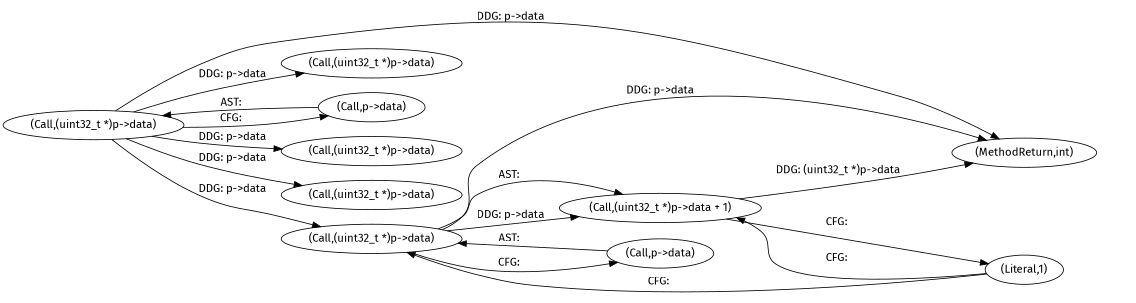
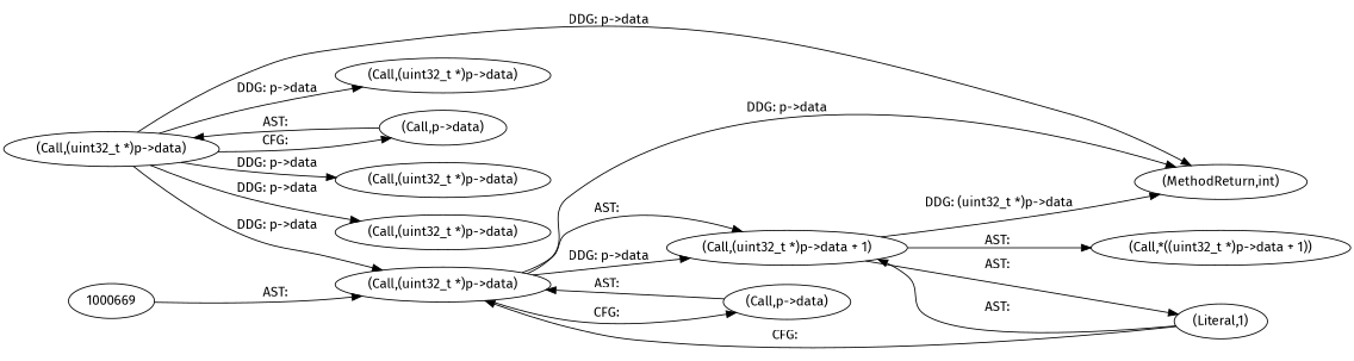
  digraph {
    fontname="Fira Sans"
    rankdir=LR
    node [fontname="Fira Sans"]
    edge [fontname="Fira Sans"]
    n1 [label="(Call,(uint32_t *)p->data)"]
    n2 [label="(Call,(uint32_t *)p->data + 1)"]
    n3 [label="(MethodReturn,int)"]
    n4 [label="(Call,p->data)"]
    n5 [label="(Literal,1)"]
+   n6 [label="(Call,*((uint32_t *)p->data + 1))"]
    n7 [label="(Call,(uint32_t *)p->data)"]
    n8 [label="(Call,(uint32_t *)p->data)"]
    n9 [label="(Call,(uint32_t *)p->data)"]
    n10 [label="(Call,(uint32_t *)p->data)"]
    n11 [label="(Call,p->data)"]
+   1000669
    n1 -> n2 [label="AST: "]
    n1 -> n2 [label="DDG: p->data"]
    n1 -> n3 [label="DDG: p->data"]
    n1 -> n4 [label="CFG: "]
    n2 -> n3 [label="DDG: (uint32_t *)p->data"]
-   n2 -> n5 [label="CFG: "]
+   n2 -> n5 [label="AST: "]
+   n2 -> n6 [label="AST: "]
    n4 -> n1 [label="AST: "]
    n5 -> n1 [label="CFG: "]
-   n5 -> n2 [label="CFG: "]
+   n5 -> n2 [label="AST: "]
    n7 -> n1 [label="DDG: p->data"]
    n7 -> n3 [label="DDG: p->data"]
    n7 -> n8 [label="DDG: p->data"]
    n7 -> n9 [label="DDG: p->data"]
    n7 -> n10 [label="DDG: p->data"]
    n7 -> n11 [label="CFG: "]
    n11 -> n7 [label="AST: "]
+   1000669 -> n1 [label="AST: "]
  }
